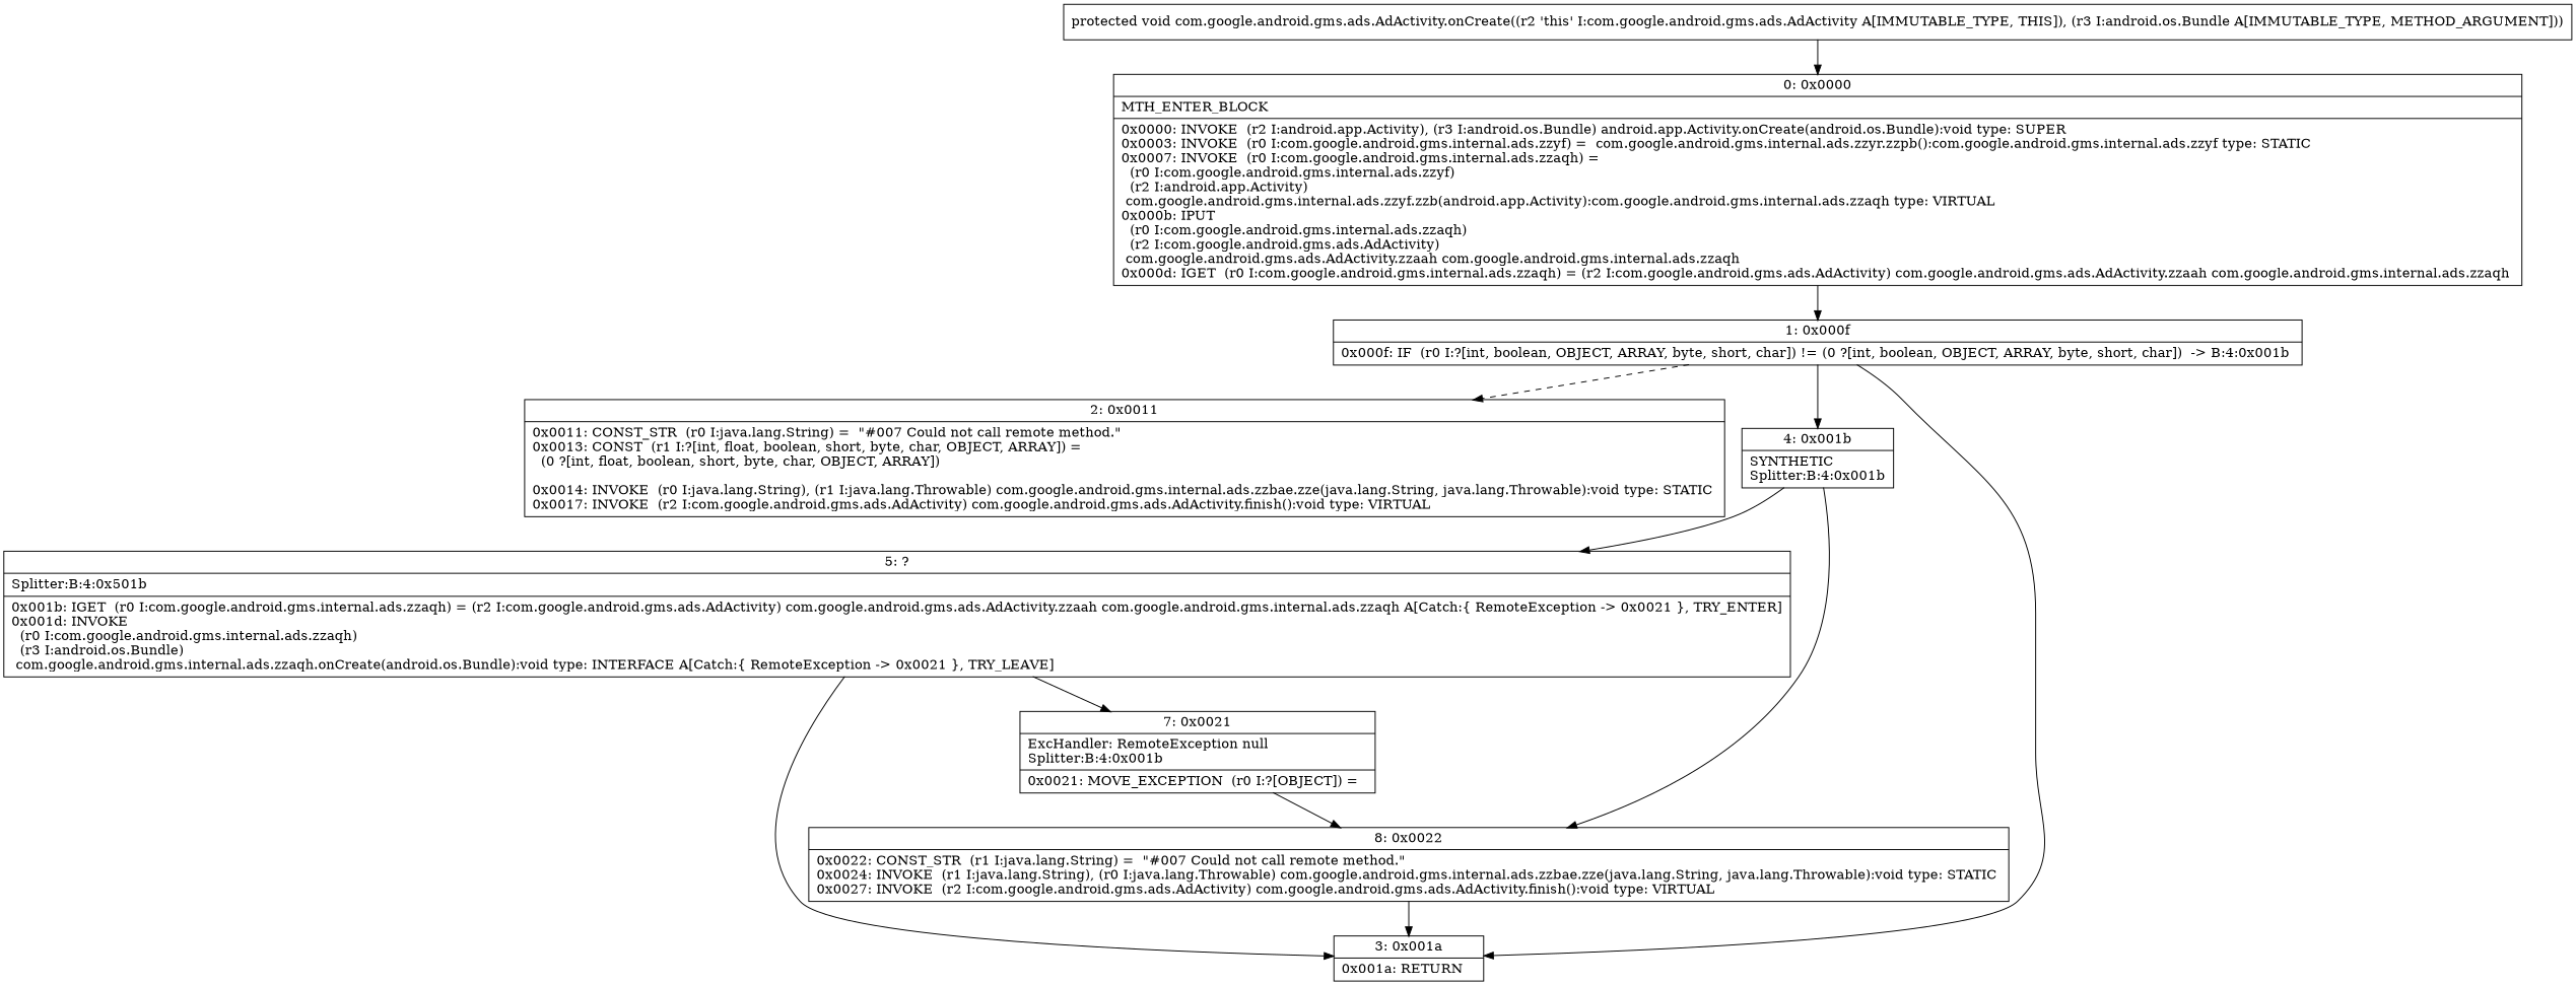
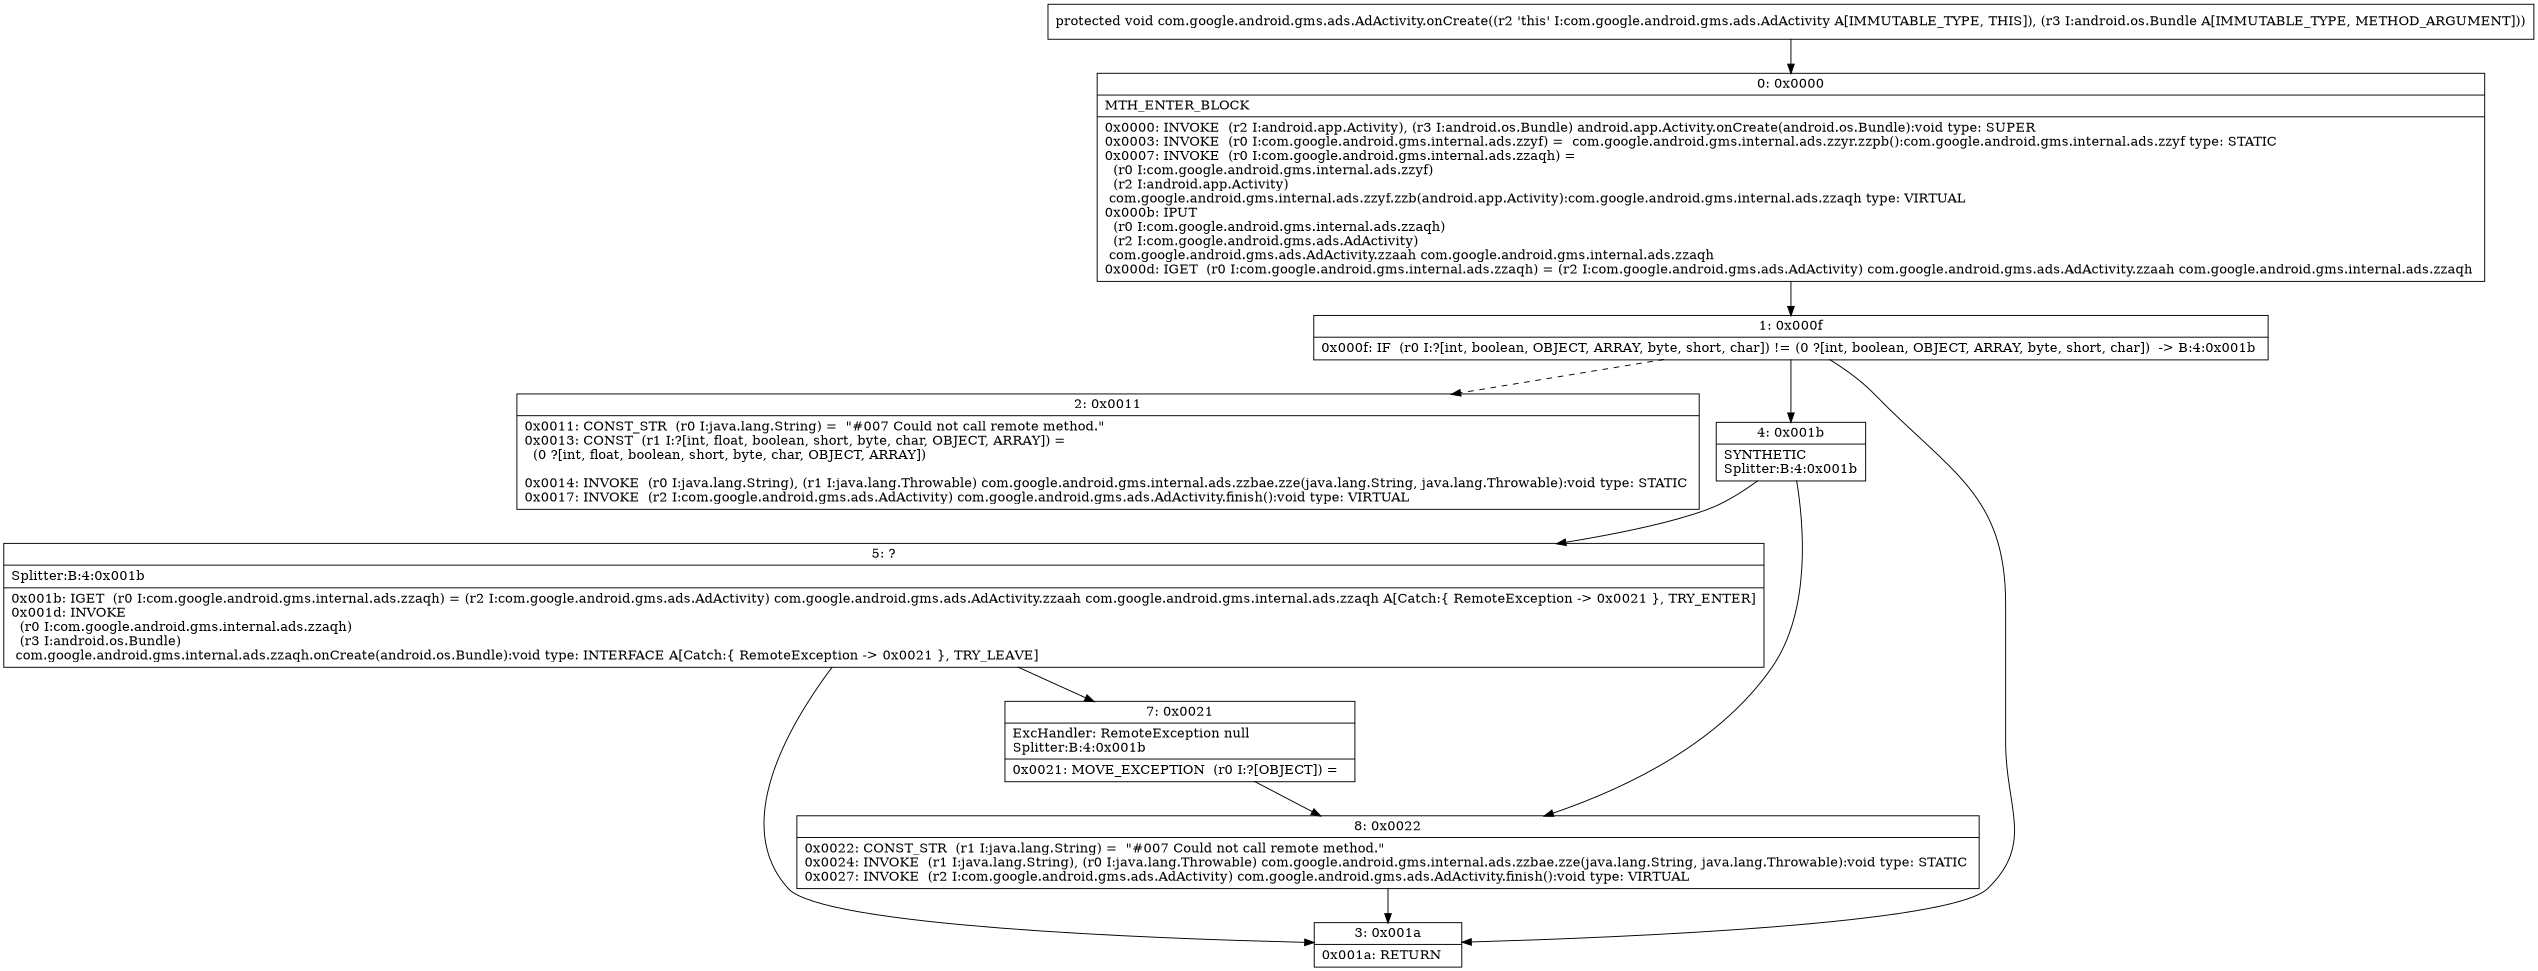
  digraph {
    node [shape=record]
    n1 [label="{0\:\ 0x0000|MTH_ENTER_BLOCK\l|0x0000: INVOKE  (r2 I:android.app.Activity), (r3 I:android.os.Bundle) android.app.Activity.onCreate(android.os.Bundle):void type: SUPER \l0x0003: INVOKE  (r0 I:com.google.android.gms.internal.ads.zzyf) =  com.google.android.gms.internal.ads.zzyr.zzpb():com.google.android.gms.internal.ads.zzyf type: STATIC \l0x0007: INVOKE  (r0 I:com.google.android.gms.internal.ads.zzaqh) = \l  (r0 I:com.google.android.gms.internal.ads.zzyf)\l  (r2 I:android.app.Activity)\l com.google.android.gms.internal.ads.zzyf.zzb(android.app.Activity):com.google.android.gms.internal.ads.zzaqh type: VIRTUAL \l0x000b: IPUT  \l  (r0 I:com.google.android.gms.internal.ads.zzaqh)\l  (r2 I:com.google.android.gms.ads.AdActivity)\l com.google.android.gms.ads.AdActivity.zzaah com.google.android.gms.internal.ads.zzaqh \l0x000d: IGET  (r0 I:com.google.android.gms.internal.ads.zzaqh) = (r2 I:com.google.android.gms.ads.AdActivity) com.google.android.gms.ads.AdActivity.zzaah com.google.android.gms.internal.ads.zzaqh \l}"]
    n2 [label="{1\:\ 0x000f|0x000f: IF  (r0 I:?[int, boolean, OBJECT, ARRAY, byte, short, char]) != (0 ?[int, boolean, OBJECT, ARRAY, byte, short, char])  \-\> B:4:0x001b \l}"]
    n3 [label="{2\:\ 0x0011|0x0011: CONST_STR  (r0 I:java.lang.String) =  \"#007 Could not call remote method.\" \l0x0013: CONST  (r1 I:?[int, float, boolean, short, byte, char, OBJECT, ARRAY]) = \l  (0 ?[int, float, boolean, short, byte, char, OBJECT, ARRAY])\l \l0x0014: INVOKE  (r0 I:java.lang.String), (r1 I:java.lang.Throwable) com.google.android.gms.internal.ads.zzbae.zze(java.lang.String, java.lang.Throwable):void type: STATIC \l0x0017: INVOKE  (r2 I:com.google.android.gms.ads.AdActivity) com.google.android.gms.ads.AdActivity.finish():void type: VIRTUAL \l}"]
    n4 [label="{4\:\ 0x001b|SYNTHETIC\lSplitter:B:4:0x001b\l}"]
    n5 [label="{3\:\ 0x001a|0x001a: RETURN   \l}"]
-   n6 [label="{5\:\ ?|Splitter:B:4:0x501b\l|0x001b: IGET  (r0 I:com.google.android.gms.internal.ads.zzaqh) = (r2 I:com.google.android.gms.ads.AdActivity) com.google.android.gms.ads.AdActivity.zzaah com.google.android.gms.internal.ads.zzaqh A[Catch:\{ RemoteException \-\> 0x0021 \}, TRY_ENTER]\l0x001d: INVOKE  \l  (r0 I:com.google.android.gms.internal.ads.zzaqh)\l  (r3 I:android.os.Bundle)\l com.google.android.gms.internal.ads.zzaqh.onCreate(android.os.Bundle):void type: INTERFACE A[Catch:\{ RemoteException \-\> 0x0021 \}, TRY_LEAVE]\l}"]
+   n6 [label="{5\:\ ?|Splitter:B:4:0x001b\l|0x001b: IGET  (r0 I:com.google.android.gms.internal.ads.zzaqh) = (r2 I:com.google.android.gms.ads.AdActivity) com.google.android.gms.ads.AdActivity.zzaah com.google.android.gms.internal.ads.zzaqh A[Catch:\{ RemoteException \-\> 0x0021 \}, TRY_ENTER]\l0x001d: INVOKE  \l  (r0 I:com.google.android.gms.internal.ads.zzaqh)\l  (r3 I:android.os.Bundle)\l com.google.android.gms.internal.ads.zzaqh.onCreate(android.os.Bundle):void type: INTERFACE A[Catch:\{ RemoteException \-\> 0x0021 \}, TRY_LEAVE]\l}"]
    n7 [label="{8\:\ 0x0022|0x0022: CONST_STR  (r1 I:java.lang.String) =  \"#007 Could not call remote method.\" \l0x0024: INVOKE  (r1 I:java.lang.String), (r0 I:java.lang.Throwable) com.google.android.gms.internal.ads.zzbae.zze(java.lang.String, java.lang.Throwable):void type: STATIC \l0x0027: INVOKE  (r2 I:com.google.android.gms.ads.AdActivity) com.google.android.gms.ads.AdActivity.finish():void type: VIRTUAL \l}"]
    n8 [label="{7\:\ 0x0021|ExcHandler: RemoteException null\lSplitter:B:4:0x001b\l|0x0021: MOVE_EXCEPTION  (r0 I:?[OBJECT]) =  \l}"]
    n9 [label="{protected void com.google.android.gms.ads.AdActivity.onCreate((r2 'this' I:com.google.android.gms.ads.AdActivity A[IMMUTABLE_TYPE, THIS]), (r3 I:android.os.Bundle A[IMMUTABLE_TYPE, METHOD_ARGUMENT])) }"]
    n1 -> n2
    n2 -> n3 [style=dashed]
    n2 -> n4
    n2 -> n5
    n4 -> n6
    n4 -> n7
    n6 -> n5
    n6 -> n8
    n7 -> n5
    n8 -> n7
    n9 -> n1
  }
